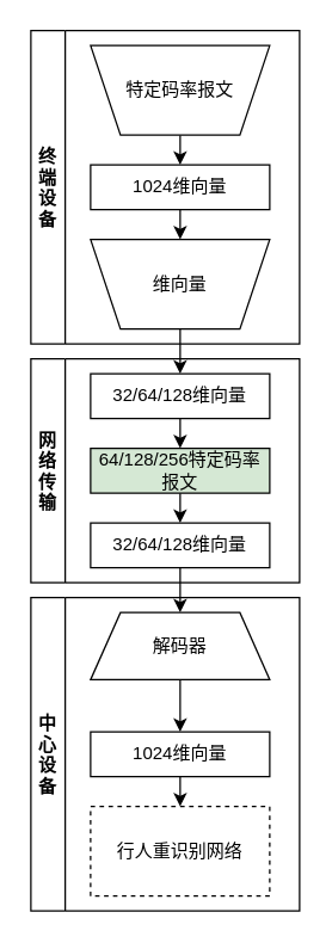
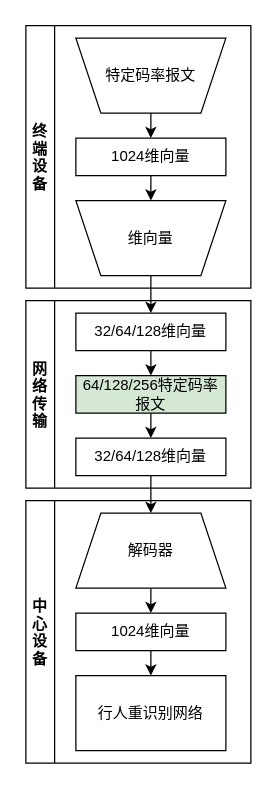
  <mxCell id="0" />
  <mxCell id="1" parent="0" />
  <mxCell id="2" style="edgeStyle=orthogonalEdgeStyle;rounded=0;orthogonalLoop=1;jettySize=auto;html=1;exitX=0.5;exitY=0;exitDx=0;exitDy=0;entryX=0.5;entryY=0;entryDx=0;entryDy=0;" parent="1" source="3" target="16" edge="1"><mxGeometry relative="1" as="geometry" /></mxCell>
  <mxCell id="3" value="特定码率报文" style="shape=trapezoid;perimeter=trapezoidPerimeter;whiteSpace=wrap;html=1;fixedSize=1;direction=west;" parent="1" vertex="1"><mxGeometry x="60" y="30" width="120" height="60" as="geometry" /></mxCell>
  <mxCell id="4" style="edgeStyle=orthogonalEdgeStyle;rounded=0;orthogonalLoop=1;jettySize=auto;html=1;exitX=0.5;exitY=0;exitDx=0;exitDy=0;entryX=0.5;entryY=0;entryDx=0;entryDy=0;" parent="1" source="5" target="9" edge="1"><mxGeometry relative="1" as="geometry" /></mxCell>
  <mxCell id="5" value="维向量" style="shape=trapezoid;perimeter=trapezoidPerimeter;whiteSpace=wrap;html=1;fixedSize=1;direction=west;" parent="1" vertex="1"><mxGeometry x="60" y="160" width="120" height="60" as="geometry" /></mxCell>
  <mxCell id="6" style="edgeStyle=orthogonalEdgeStyle;rounded=0;orthogonalLoop=1;jettySize=auto;html=1;exitX=0.5;exitY=1;exitDx=0;exitDy=0;entryX=0.5;entryY=0;entryDx=0;entryDy=0;" parent="1" source="7" target="18" edge="1"><mxGeometry relative="1" as="geometry" /></mxCell>
- <mxCell id="7" value="解码器" style="shape=trapezoid;perimeter=trapezoidPerimeter;whiteSpace=wrap;html=1;fixedSize=1;" parent="1" vertex="1"><mxGeometry x="60" y="410" width="120" height="45" as="geometry" /></mxCell>
+ <mxCell id="7" value="解码器" style="shape=trapezoid;perimeter=trapezoidPerimeter;whiteSpace=wrap;html=1;fixedSize=1;" parent="1" vertex="1"><mxGeometry x="60" y="410" width="120" height="60" as="geometry" /></mxCell>
  <mxCell id="8" style="edgeStyle=orthogonalEdgeStyle;rounded=0;orthogonalLoop=1;jettySize=auto;html=1;exitX=0.5;exitY=1;exitDx=0;exitDy=0;entryX=0.5;entryY=0;entryDx=0;entryDy=0;" parent="1" source="9" target="11" edge="1"><mxGeometry relative="1" as="geometry" /></mxCell>
  <mxCell id="9" value="32/64/128维向量" style="rounded=0;whiteSpace=wrap;html=1;" parent="1" vertex="1"><mxGeometry x="60" y="250" width="120" height="30" as="geometry" /></mxCell>
  <mxCell id="10" style="edgeStyle=orthogonalEdgeStyle;rounded=0;orthogonalLoop=1;jettySize=auto;html=1;exitX=0.5;exitY=1;exitDx=0;exitDy=0;entryX=0.5;entryY=0;entryDx=0;entryDy=0;" parent="1" source="11" target="13" edge="1"><mxGeometry relative="1" as="geometry" /></mxCell>
  <mxCell id="11" value="64/128/256特定码率报文" style="rounded=0;whiteSpace=wrap;html=1;fillColor=#d5e8d4;" parent="1" vertex="1"><mxGeometry x="60" y="300" width="120" height="30" as="geometry" /></mxCell>
  <mxCell id="12" style="edgeStyle=orthogonalEdgeStyle;rounded=0;orthogonalLoop=1;jettySize=auto;html=1;exitX=0.5;exitY=1;exitDx=0;exitDy=0;entryX=0.5;entryY=0;entryDx=0;entryDy=0;" parent="1" source="13" target="7" edge="1"><mxGeometry relative="1" as="geometry" /></mxCell>
  <mxCell id="13" value="32/64/128维向量" style="rounded=0;whiteSpace=wrap;html=1;" parent="1" vertex="1"><mxGeometry x="60" y="350" width="120" height="30" as="geometry" /></mxCell>
- <mxCell id="14" value="行人重识别网络" style="rounded=0;whiteSpace=wrap;html=1;dashed=1;" parent="1" vertex="1"><mxGeometry x="60" y="540" width="120" height="60" as="geometry" /></mxCell>
+ <mxCell id="14" value="行人重识别网络" style="rounded=0;whiteSpace=wrap;html=1;" parent="1" vertex="1"><mxGeometry x="60" y="540" width="120" height="60" as="geometry" /></mxCell>
  <mxCell id="15" style="edgeStyle=orthogonalEdgeStyle;rounded=0;orthogonalLoop=1;jettySize=auto;html=1;exitX=0.5;exitY=1;exitDx=0;exitDy=0;entryX=0.5;entryY=1;entryDx=0;entryDy=0;" parent="1" source="16" target="5" edge="1"><mxGeometry relative="1" as="geometry" /></mxCell>
  <mxCell id="16" value="1024维向量" style="rounded=0;whiteSpace=wrap;html=1;" parent="1" vertex="1"><mxGeometry x="60" y="110" width="120" height="30" as="geometry" /></mxCell>
  <mxCell id="17" style="edgeStyle=orthogonalEdgeStyle;rounded=0;orthogonalLoop=1;jettySize=auto;html=1;exitX=0.5;exitY=1;exitDx=0;exitDy=0;entryX=0.5;entryY=0;entryDx=0;entryDy=0;" parent="1" source="18" target="14" edge="1"><mxGeometry relative="1" as="geometry" /></mxCell>
  <mxCell id="18" value="1024维向量" style="rounded=0;whiteSpace=wrap;html=1;" parent="1" vertex="1"><mxGeometry x="60" y="490" width="120" height="30" as="geometry" /></mxCell>
  <mxCell id="19" value="终&#10;端&#10;设&#10;备" style="swimlane;direction=north;" parent="1" vertex="1"><mxGeometry x="20" y="20" width="180" height="210" as="geometry" /></mxCell>
  <mxCell id="20" value="网&#10;络&#10;传&#10;输" style="swimlane;direction=north;" parent="1" vertex="1"><mxGeometry x="20" y="240" width="180" height="150" as="geometry" /></mxCell>
  <mxCell id="21" value="中&#10;心&#10;设&#10;备" style="swimlane;direction=north;" parent="1" vertex="1"><mxGeometry x="20" y="400" width="180" height="210" as="geometry" /></mxCell>
